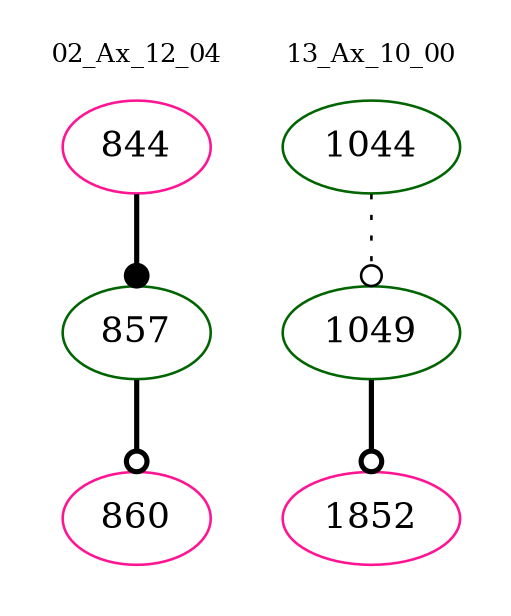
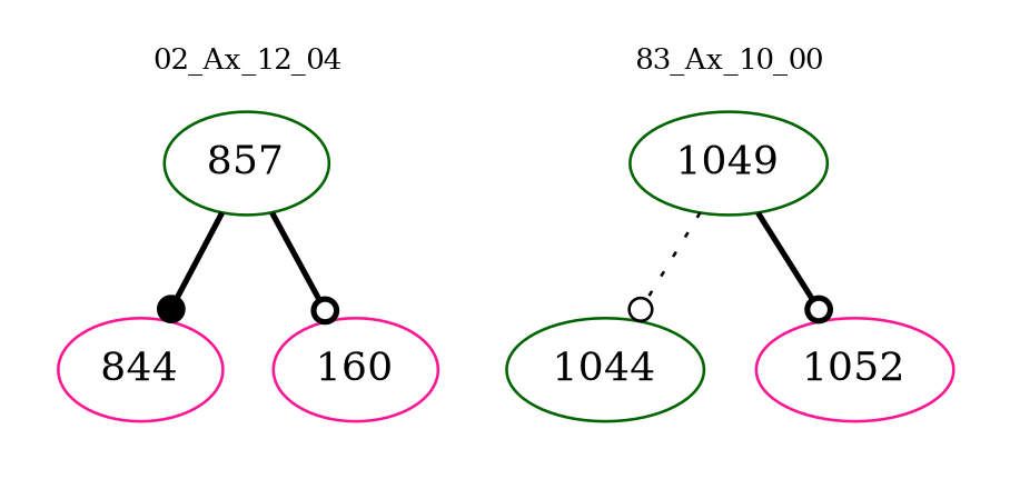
  digraph {
    node [color=darkgreen]
    edge [arrowhead=odot color=black style=bold]
    n1 [label=857]
    n2 [color=deeppink label=844]
-   n3 [color=deeppink label=860]
+   n3 [color=deeppink label=160]
    n4 [label=1049]
    n5 [label=1044]
-   n6 [color=deeppink label=1852]
+   n6 [color=deeppink label=1052]
    subgraph cluster_1 {
      color=white
      fontsize=10
      label="02_Ax_12_04"
      n1
      n2
      n3
    }
    subgraph cluster_2 {
      color=white
      fontsize=10
-     label="13_Ax_10_00"
+     label="83_Ax_10_00"
      n4
      n5
      n6
    }
-   n2 -> n1 [arrowhead=dot]
+   n1 -> n2 [arrowhead=dot]
    n1 -> n3
-   n5 -> n4 [style=dotted]
+   n4 -> n5 [style=dotted]
    n4 -> n6
  }
